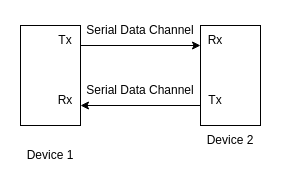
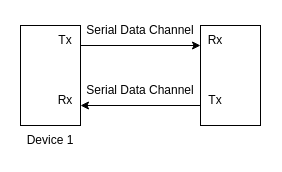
  <mxCell id="0" />
  <mxCell id="1" parent="0" />
  <mxCell id="2" value="" style="rounded=0;whiteSpace=wrap;html=1;" parent="1" vertex="1"><mxGeometry x="20" y="25" width="60" height="100" as="geometry" /></mxCell>
  <mxCell id="3" value="" style="rounded=0;whiteSpace=wrap;html=1;" parent="1" vertex="1"><mxGeometry x="200" y="25" width="60" height="100" as="geometry" /></mxCell>
  <mxCell id="4" value="Tx" style="text;html=1;strokeColor=none;fillColor=none;align=center;verticalAlign=middle;whiteSpace=wrap;rounded=0;" parent="1" vertex="1"><mxGeometry x="45" y="30" width="40" height="20" as="geometry" /></mxCell>
  <mxCell id="5" value="Tx" style="text;html=1;strokeColor=none;fillColor=none;align=center;verticalAlign=middle;whiteSpace=wrap;rounded=0;" parent="1" vertex="1"><mxGeometry x="195" y="90" width="40" height="20" as="geometry" /></mxCell>
  <mxCell id="6" value="Rx" style="text;html=1;strokeColor=none;fillColor=none;align=center;verticalAlign=middle;whiteSpace=wrap;rounded=0;" parent="1" vertex="1"><mxGeometry x="45" y="90" width="40" height="20" as="geometry" /></mxCell>
  <mxCell id="7" value="Rx" style="text;html=1;strokeColor=none;fillColor=none;align=center;verticalAlign=middle;whiteSpace=wrap;rounded=0;" parent="1" vertex="1"><mxGeometry x="195" y="30" width="40" height="20" as="geometry" /></mxCell>
- <mxCell id="8" value="Device 1" style="text;html=1;strokeColor=none;fillColor=none;align=center;verticalAlign=middle;whiteSpace=wrap;rounded=0;" parent="1" vertex="1"><mxGeometry x="25" y="145" width="50" height="20" as="geometry" /></mxCell>
- <mxCell id="9" value="Device 2" style="text;html=1;strokeColor=none;fillColor=none;align=center;verticalAlign=middle;whiteSpace=wrap;rounded=0;" parent="1" vertex="1"><mxGeometry x="205" y="130" width="50" height="20" as="geometry" /></mxCell>
+ <mxCell id="8" value="Device 1" style="text;html=1;strokeColor=none;fillColor=none;align=center;verticalAlign=middle;whiteSpace=wrap;rounded=0;" parent="1" vertex="1"><mxGeometry x="25" y="130" width="50" height="20" as="geometry" /></mxCell>
  <mxCell id="10" value="" style="endArrow=classic;html=1;" parent="1" edge="1"><mxGeometry width="50" height="50" relative="1" as="geometry"><mxPoint x="80" y="45" as="sourcePoint" /><mxPoint x="200" y="45" as="targetPoint" /></mxGeometry></mxCell>
  <mxCell id="11" value="" style="endArrow=classic;html=1;" parent="1" edge="1"><mxGeometry width="50" height="50" relative="1" as="geometry"><mxPoint x="200" y="105" as="sourcePoint" /><mxPoint x="80" y="105" as="targetPoint" /></mxGeometry></mxCell>
  <mxCell id="12" value="Serial Data Channel" style="text;html=1;strokeColor=none;fillColor=none;align=center;verticalAlign=middle;whiteSpace=wrap;rounded=0;" parent="1" vertex="1"><mxGeometry x="85" y="20" width="110" height="20" as="geometry" /></mxCell>
  <mxCell id="13" value="Serial Data Channel" style="text;html=1;strokeColor=none;fillColor=none;align=center;verticalAlign=middle;whiteSpace=wrap;rounded=0;" parent="1" vertex="1"><mxGeometry x="85" y="80" width="110" height="20" as="geometry" /></mxCell>
